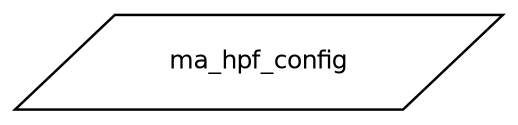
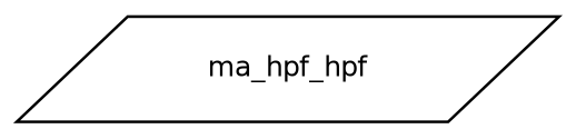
  digraph {
    rankdir=TB
-   n1 [color=black fillcolor=white fontname=Helvetica fontsize=10 height=0.2 label=ma_hpf_config shape=parallelogram style=filled width=0.4]
+   n1 [color=black fillcolor=white fontname=Helvetica fontsize=10 height=0.2 label=ma_hpf_hpf shape=parallelogram style=filled width=0.4]
  }
